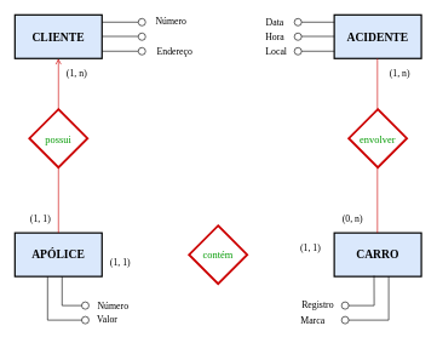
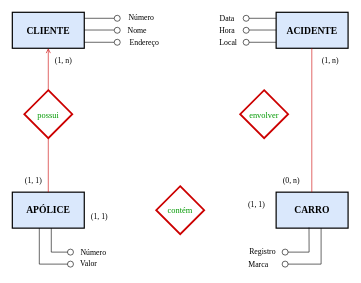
  <mxCell id="0" />
  <mxCell id="1" parent="0" />
  <mxCell id="2" value="&lt;h4&gt;&lt;font face=&quot;Verdana&quot; style=&quot;font-size: 16px&quot;&gt;CLIENTE&lt;/font&gt;&lt;/h4&gt;" style="rounded=0;whiteSpace=wrap;html=1;fillColor=#dae8fc;strokeColor=#000000;strokeWidth=2;container=1;" parent="1" vertex="1"><mxGeometry x="20" y="20" width="120" height="60" as="geometry" /></mxCell>
  <mxCell id="3" value="&lt;h4&gt;&lt;font face=&quot;Verdana&quot; style=&quot;font-size: 16px&quot;&gt;APÓLICE&lt;/font&gt;&lt;/h4&gt;" style="rounded=0;whiteSpace=wrap;html=1;fillColor=#dae8fc;strokeColor=#000000;strokeWidth=2;container=1;" parent="1" vertex="1"><mxGeometry x="20" y="320" width="120" height="60" as="geometry" /></mxCell>
  <mxCell id="4" value="&lt;h4&gt;&lt;font face=&quot;Verdana&quot; style=&quot;font-size: 16px&quot;&gt;CARRO&lt;/font&gt;&lt;/h4&gt;" style="rounded=0;whiteSpace=wrap;html=1;fillColor=#dae8fc;strokeColor=#000000;strokeWidth=2;container=1;" parent="1" vertex="1"><mxGeometry x="460" y="320" width="120" height="60" as="geometry" /></mxCell>
  <mxCell id="5" value="&lt;h4&gt;&lt;font face=&quot;Verdana&quot; style=&quot;font-size: 16px&quot;&gt;ACIDENTE&lt;/font&gt;&lt;/h4&gt;" style="rounded=0;whiteSpace=wrap;html=1;fillColor=#dae8fc;strokeColor=#000000;strokeWidth=2;container=1;" parent="1" vertex="1"><mxGeometry x="460" y="20" width="120" height="60" as="geometry" /></mxCell>
  <mxCell id="6" value="" style="endArrow=open;html=1;rounded=0;fontFamily=Verdana;fontSize=16;entryX=0.5;entryY=1;entryDx=0;entryDy=0;exitX=0.5;exitY=0;exitDx=0;exitDy=0;strokeColor=#CC0000;strokeWidth=1;" parent="1" source="3" target="2" edge="1"><mxGeometry width="50" height="50" relative="1" as="geometry"><mxPoint x="390" y="210" as="sourcePoint" /><mxPoint x="350" y="160" as="targetPoint" /></mxGeometry></mxCell>
  <mxCell id="7" value="" style="endArrow=none;html=1;rounded=0;fontFamily=Verdana;fontSize=16;entryX=0.5;entryY=1;entryDx=0;entryDy=0;exitX=0.5;exitY=0;exitDx=0;exitDy=0;strokeColor=#CC0000;strokeWidth=1;" parent="1" edge="1"><mxGeometry width="50" height="50" relative="1" as="geometry"><mxPoint x="519.5" y="320" as="sourcePoint" /><mxPoint x="519.5" y="80" as="targetPoint" /></mxGeometry></mxCell>
  <mxCell id="8" value="&lt;font style=&quot;font-size: 14px&quot; color=&quot;#009900&quot;&gt;possui&lt;/font&gt;" style="rhombus;whiteSpace=wrap;html=1;fontFamily=Verdana;fontSize=16;strokeColor=#CC0000;strokeWidth=3;" parent="1" vertex="1"><mxGeometry x="40" y="150" width="80" height="80" as="geometry" /></mxCell>
- <mxCell id="9" value="&lt;font style=&quot;font-size: 14px&quot; color=&quot;#009900&quot;&gt;envolver&lt;/font&gt;" style="rhombus;whiteSpace=wrap;html=1;fontFamily=Verdana;fontSize=16;strokeColor=#CC0000;strokeWidth=3;" parent="1" vertex="1"><mxGeometry x="480" y="150" width="80" height="80" as="geometry" /></mxCell>
+ <mxCell id="9" value="&lt;font style=&quot;font-size: 14px&quot; color=&quot;#009900&quot;&gt;envolver&lt;/font&gt;" style="rhombus;whiteSpace=wrap;html=1;fontFamily=Verdana;fontSize=16;strokeColor=#CC0000;strokeWidth=3;" parent="1" vertex="1"><mxGeometry x="400" y="150" width="80" height="80" as="geometry" /></mxCell>
  <mxCell id="10" value="&lt;font style=&quot;font-size: 14px&quot; color=&quot;#009900&quot;&gt;contém&lt;/font&gt;" style="rhombus;whiteSpace=wrap;html=1;fontFamily=Verdana;fontSize=16;strokeColor=#CC0000;strokeWidth=3;" parent="1" vertex="1"><mxGeometry x="260" y="310" width="80" height="80" as="geometry" /></mxCell>
  <mxCell id="11" value="" style="endArrow=none;html=1;rounded=0;fontFamily=Verdana;fontSize=14;fontColor=#009900;strokeColor=#000000;strokeWidth=1;" parent="1" edge="1"><mxGeometry width="50" height="50" relative="1" as="geometry"><mxPoint x="140" y="70" as="sourcePoint" /><mxPoint x="190" y="70" as="targetPoint" /></mxGeometry></mxCell>
  <mxCell id="12" value="" style="endArrow=none;html=1;rounded=0;fontFamily=Verdana;fontSize=14;fontColor=#009900;strokeColor=#000000;strokeWidth=1;" parent="1" edge="1"><mxGeometry width="50" height="50" relative="1" as="geometry"><mxPoint x="410" y="30" as="sourcePoint" /><mxPoint x="460" y="30" as="targetPoint" /></mxGeometry></mxCell>
  <mxCell id="13" value="" style="endArrow=none;html=1;rounded=0;fontFamily=Verdana;fontSize=14;fontColor=#009900;strokeColor=#000000;strokeWidth=1;" parent="1" edge="1"><mxGeometry width="50" height="50" relative="1" as="geometry"><mxPoint x="140" y="49.58" as="sourcePoint" /><mxPoint x="190" y="49.58" as="targetPoint" /></mxGeometry></mxCell>
  <mxCell id="14" value="" style="endArrow=none;html=1;rounded=0;fontFamily=Verdana;fontSize=14;fontColor=#009900;strokeColor=#000000;strokeWidth=1;" parent="1" edge="1"><mxGeometry width="50" height="50" relative="1" as="geometry"><mxPoint x="410" y="49.58" as="sourcePoint" /><mxPoint x="460" y="49.58" as="targetPoint" /></mxGeometry></mxCell>
  <mxCell id="15" value="" style="endArrow=none;html=1;rounded=0;fontFamily=Verdana;fontSize=14;fontColor=#009900;strokeColor=#000000;strokeWidth=1;" parent="1" edge="1"><mxGeometry width="50" height="50" relative="1" as="geometry"><mxPoint x="410" y="70" as="sourcePoint" /><mxPoint x="460" y="70" as="targetPoint" /></mxGeometry></mxCell>
  <mxCell id="16" value="" style="endArrow=none;html=1;rounded=0;fontFamily=Verdana;fontSize=14;fontColor=#009900;strokeColor=#000000;strokeWidth=1;" parent="1" edge="1"><mxGeometry width="50" height="50" relative="1" as="geometry"><mxPoint x="115" y="420" as="sourcePoint" /><mxPoint x="85" y="380" as="targetPoint" /><Array as="points"><mxPoint x="85" y="420" /></Array></mxGeometry></mxCell>
  <mxCell id="17" value="" style="endArrow=none;html=1;rounded=0;fontFamily=Verdana;fontSize=14;fontColor=#009900;strokeColor=#000000;strokeWidth=1;" parent="1" edge="1"><mxGeometry width="50" height="50" relative="1" as="geometry"><mxPoint x="115" y="440" as="sourcePoint" /><mxPoint x="65" y="380" as="targetPoint" /><Array as="points"><mxPoint x="65" y="440" /></Array></mxGeometry></mxCell>
  <mxCell id="18" value="" style="endArrow=none;html=1;rounded=0;fontFamily=Verdana;fontSize=14;fontColor=#009900;strokeColor=#000000;strokeWidth=1;entryX=0.457;entryY=0.982;entryDx=0;entryDy=0;entryPerimeter=0;" parent="1" target="4" edge="1"><mxGeometry width="50" height="50" relative="1" as="geometry"><mxPoint x="475" y="420" as="sourcePoint" /><mxPoint x="510" y="380" as="targetPoint" /><Array as="points"><mxPoint x="515" y="420" /></Array></mxGeometry></mxCell>
  <mxCell id="19" value="" style="endArrow=none;html=1;rounded=0;fontFamily=Verdana;fontSize=14;fontColor=#009900;strokeColor=#000000;strokeWidth=1;" parent="1" edge="1"><mxGeometry width="50" height="50" relative="1" as="geometry"><mxPoint x="475" y="440" as="sourcePoint" /><mxPoint x="535" y="380" as="targetPoint" /><Array as="points"><mxPoint x="535" y="440" /></Array></mxGeometry></mxCell>
  <mxCell id="20" value="" style="ellipse;whiteSpace=wrap;html=1;aspect=fixed;fontFamily=Verdana;fontSize=14;fontColor=#009900;strokeColor=#000000;strokeWidth=1;" parent="1" vertex="1"><mxGeometry x="190" y="45" width="10" height="10" as="geometry" /></mxCell>
  <mxCell id="21" value="" style="ellipse;whiteSpace=wrap;html=1;aspect=fixed;fontFamily=Verdana;fontSize=14;fontColor=#009900;strokeColor=#000000;strokeWidth=1;" parent="1" vertex="1"><mxGeometry x="190" y="65" width="10" height="10" as="geometry" /></mxCell>
  <mxCell id="22" value="" style="ellipse;whiteSpace=wrap;html=1;aspect=fixed;fontFamily=Verdana;fontSize=14;fontColor=#009900;strokeColor=#000000;strokeWidth=1;" parent="1" vertex="1"><mxGeometry x="405" y="25" width="10" height="10" as="geometry" /></mxCell>
  <mxCell id="23" value="" style="ellipse;whiteSpace=wrap;html=1;aspect=fixed;fontFamily=Verdana;fontSize=14;fontColor=#009900;strokeColor=#000000;strokeWidth=1;" parent="1" vertex="1"><mxGeometry x="405" y="45" width="10" height="10" as="geometry" /></mxCell>
  <mxCell id="24" value="" style="ellipse;whiteSpace=wrap;html=1;aspect=fixed;fontFamily=Verdana;fontSize=14;fontColor=#009900;strokeColor=#000000;strokeWidth=1;" parent="1" vertex="1"><mxGeometry x="405" y="65" width="10" height="10" as="geometry" /></mxCell>
  <mxCell id="25" value="&lt;font style=&quot;font-size: 13px&quot;&gt;Número&lt;/font&gt;" style="text;html=1;align=center;verticalAlign=middle;resizable=0;points=[];autosize=1;strokeColor=none;fillColor=none;fontSize=14;fontFamily=Verdana;fontColor=#000000;" parent="1" vertex="1"><mxGeometry x="200" y="20" width="70" height="20" as="geometry" /></mxCell>
+ <mxCell id="26" value="Nome" style="text;html=1;align=center;verticalAlign=middle;resizable=0;points=[];autosize=1;strokeColor=none;fillColor=none;fontSize=13;fontFamily=Verdana;fontColor=#000000;" parent="1" vertex="1"><mxGeometry x="203" y="40" width="50" height="20" as="geometry" /></mxCell>
  <mxCell id="27" value="Endereço" style="text;html=1;align=center;verticalAlign=middle;resizable=0;points=[];autosize=1;strokeColor=none;fillColor=none;fontSize=13;fontFamily=Verdana;fontColor=#000000;" parent="1" vertex="1"><mxGeometry x="200" y="60" width="80" height="20" as="geometry" /></mxCell>
  <mxCell id="28" value="Data" style="text;html=1;align=center;verticalAlign=middle;resizable=0;points=[];autosize=1;strokeColor=none;fillColor=none;fontSize=13;fontFamily=Verdana;fontColor=#000000;" parent="1" vertex="1"><mxGeometry x="353" y="20" width="50" height="20" as="geometry" /></mxCell>
  <mxCell id="29" value="Hora" style="text;html=1;align=center;verticalAlign=middle;resizable=0;points=[];autosize=1;strokeColor=none;fillColor=none;fontSize=13;fontFamily=Verdana;fontColor=#000000;" parent="1" vertex="1"><mxGeometry x="353" y="40" width="50" height="20" as="geometry" /></mxCell>
  <mxCell id="30" value="Local" style="text;html=1;align=center;verticalAlign=middle;resizable=0;points=[];autosize=1;strokeColor=none;fillColor=none;fontSize=13;fontFamily=Verdana;fontColor=#000000;" parent="1" vertex="1"><mxGeometry x="355" y="60" width="50" height="20" as="geometry" /></mxCell>
  <mxCell id="31" value="" style="ellipse;whiteSpace=wrap;html=1;aspect=fixed;fontFamily=Verdana;fontSize=14;fontColor=#009900;strokeColor=#000000;strokeWidth=1;" parent="1" vertex="1"><mxGeometry x="112" y="415" width="10" height="10" as="geometry" /></mxCell>
  <mxCell id="32" value="" style="ellipse;whiteSpace=wrap;html=1;aspect=fixed;fontFamily=Verdana;fontSize=14;fontColor=#009900;strokeColor=#000000;strokeWidth=1;" parent="1" vertex="1"><mxGeometry x="112" y="435" width="10" height="10" as="geometry" /></mxCell>
  <mxCell id="33" value="" style="ellipse;whiteSpace=wrap;html=1;aspect=fixed;fontFamily=Verdana;fontSize=14;fontColor=#009900;strokeColor=#000000;strokeWidth=1;" parent="1" vertex="1"><mxGeometry x="470" y="415" width="10" height="10" as="geometry" /></mxCell>
  <mxCell id="34" value="" style="ellipse;whiteSpace=wrap;html=1;aspect=fixed;fontFamily=Verdana;fontSize=14;fontColor=#009900;strokeColor=#000000;strokeWidth=1;" parent="1" vertex="1"><mxGeometry x="470" y="435" width="10" height="10" as="geometry" /></mxCell>
  <mxCell id="35" value="Número" style="text;html=1;align=center;verticalAlign=middle;resizable=0;points=[];autosize=1;strokeColor=none;fillColor=none;fontSize=13;fontFamily=Verdana;fontColor=#000000;" parent="1" vertex="1"><mxGeometry x="120" y="410" width="70" height="20" as="geometry" /></mxCell>
  <mxCell id="36" value="Valor" style="text;html=1;align=center;verticalAlign=middle;resizable=0;points=[];autosize=1;strokeColor=none;fillColor=none;fontSize=13;fontFamily=Verdana;fontColor=#000000;" parent="1" vertex="1"><mxGeometry x="122" y="429" width="50" height="20" as="geometry" /></mxCell>
  <mxCell id="37" value="Registro" style="text;html=1;align=center;verticalAlign=middle;resizable=0;points=[];autosize=1;strokeColor=none;fillColor=none;fontSize=13;fontFamily=Verdana;fontColor=#000000;" parent="1" vertex="1"><mxGeometry x="402" y="409" width="70" height="20" as="geometry" /></mxCell>
  <mxCell id="38" value="Marca" style="text;html=1;align=center;verticalAlign=middle;resizable=0;points=[];autosize=1;strokeColor=none;fillColor=none;fontSize=13;fontFamily=Verdana;fontColor=#000000;" parent="1" vertex="1"><mxGeometry x="405" y="430" width="50" height="20" as="geometry" /></mxCell>
  <mxCell id="39" value="(1, n)" style="text;html=1;align=center;verticalAlign=middle;resizable=0;points=[];autosize=1;strokeColor=none;fillColor=none;fontSize=13;fontFamily=Verdana;fontColor=#000000;" parent="1" vertex="1"><mxGeometry x="80" y="90" width="50" height="20" as="geometry" /></mxCell>
  <mxCell id="40" value="(1, 1)" style="text;html=1;align=center;verticalAlign=middle;resizable=0;points=[];autosize=1;strokeColor=none;fillColor=none;fontSize=13;fontFamily=Verdana;fontColor=#000000;" parent="1" vertex="1"><mxGeometry x="30" y="290" width="50" height="20" as="geometry" /></mxCell>
  <mxCell id="41" value="(1, 1)" style="text;html=1;align=center;verticalAlign=middle;resizable=0;points=[];autosize=1;strokeColor=none;fillColor=none;fontSize=13;fontFamily=Verdana;fontColor=#000000;" parent="1" vertex="1"><mxGeometry x="140" y="350" width="50" height="20" as="geometry" /></mxCell>
  <mxCell id="42" value="(1, 1)" style="text;html=1;align=center;verticalAlign=middle;resizable=0;points=[];autosize=1;strokeColor=none;fillColor=none;fontSize=13;fontFamily=Verdana;fontColor=#000000;" parent="1" vertex="1"><mxGeometry x="402" y="330" width="50" height="20" as="geometry" /></mxCell>
  <mxCell id="43" value="(1, n)" style="text;html=1;align=center;verticalAlign=middle;resizable=0;points=[];autosize=1;strokeColor=none;fillColor=none;fontSize=13;fontFamily=Verdana;fontColor=#000000;" parent="1" vertex="1"><mxGeometry x="525" y="90" width="50" height="20" as="geometry" /></mxCell>
  <mxCell id="44" value="(0, n)" style="text;html=1;align=center;verticalAlign=middle;resizable=0;points=[];autosize=1;strokeColor=none;fillColor=none;fontSize=13;fontFamily=Verdana;fontColor=#000000;" parent="1" vertex="1"><mxGeometry x="460" y="290" width="50" height="20" as="geometry" /></mxCell>
  <mxCell id="45" value="" style="group" parent="1" vertex="1" connectable="0"><mxGeometry x="140" y="25" width="60" height="10" as="geometry" /></mxCell>
  <mxCell id="46" value="" style="endArrow=none;html=1;rounded=0;fontFamily=Verdana;fontSize=14;fontColor=#009900;strokeColor=#000000;strokeWidth=1;" parent="45" edge="1"><mxGeometry width="50" height="50" relative="1" as="geometry"><mxPoint y="5" as="sourcePoint" /><mxPoint x="50" y="5" as="targetPoint" /></mxGeometry></mxCell>
  <mxCell id="47" value="" style="ellipse;whiteSpace=wrap;html=1;aspect=fixed;fontFamily=Verdana;fontSize=14;fontColor=#009900;strokeColor=#000000;strokeWidth=1;" parent="45" vertex="1"><mxGeometry x="50" width="10" height="10" as="geometry" /></mxCell>
